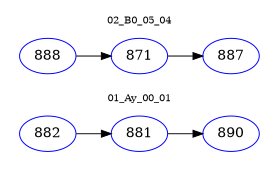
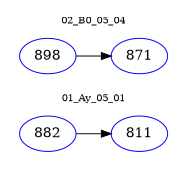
  digraph {
    rankdir=LR
    node [color=blue]
    edge [color=black]
-   n1 [label=881]
-   n2 [label=890]
+   n1 [label=811]
    n3 [label=882]
    n4 [label=871]
-   n5 [label=887]
-   n6 [label=888]
+   n6 [label=898]
    subgraph cluster_1 {
      color=white
      fontsize=10
-     label="01_Ay_00_01"
+     label="01_Ay_05_01"
      n1
-     n2
      n3
    }
    subgraph cluster_2 {
      color=white
      fontsize=10
      label="02_B0_05_04"
      n4
-     n5
      n6
    }
-   n1 -> n2
    n3 -> n1
-   n4 -> n5
    n6 -> n4
  }
